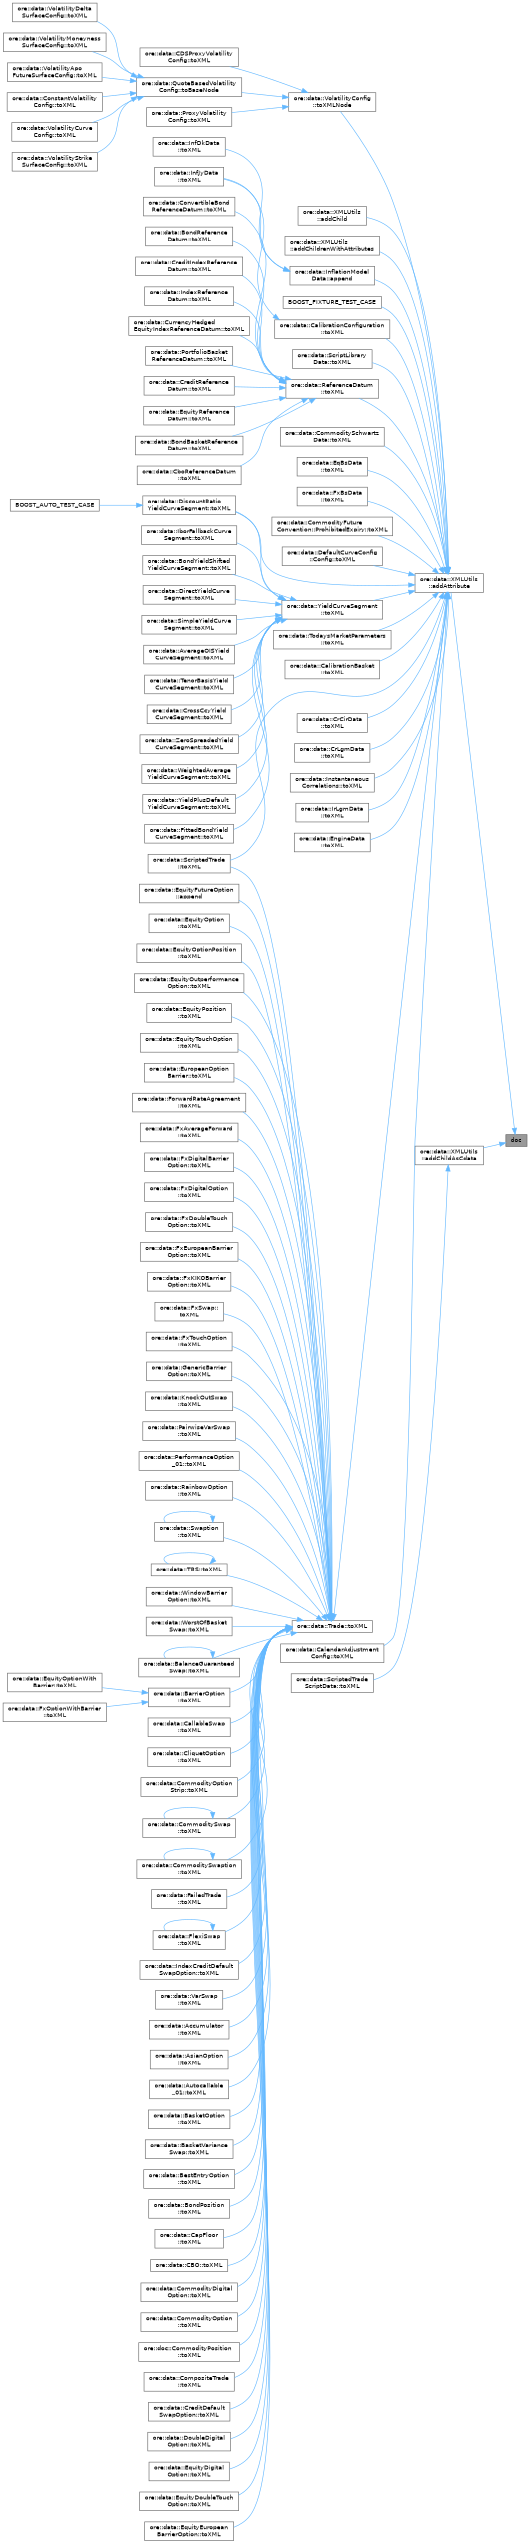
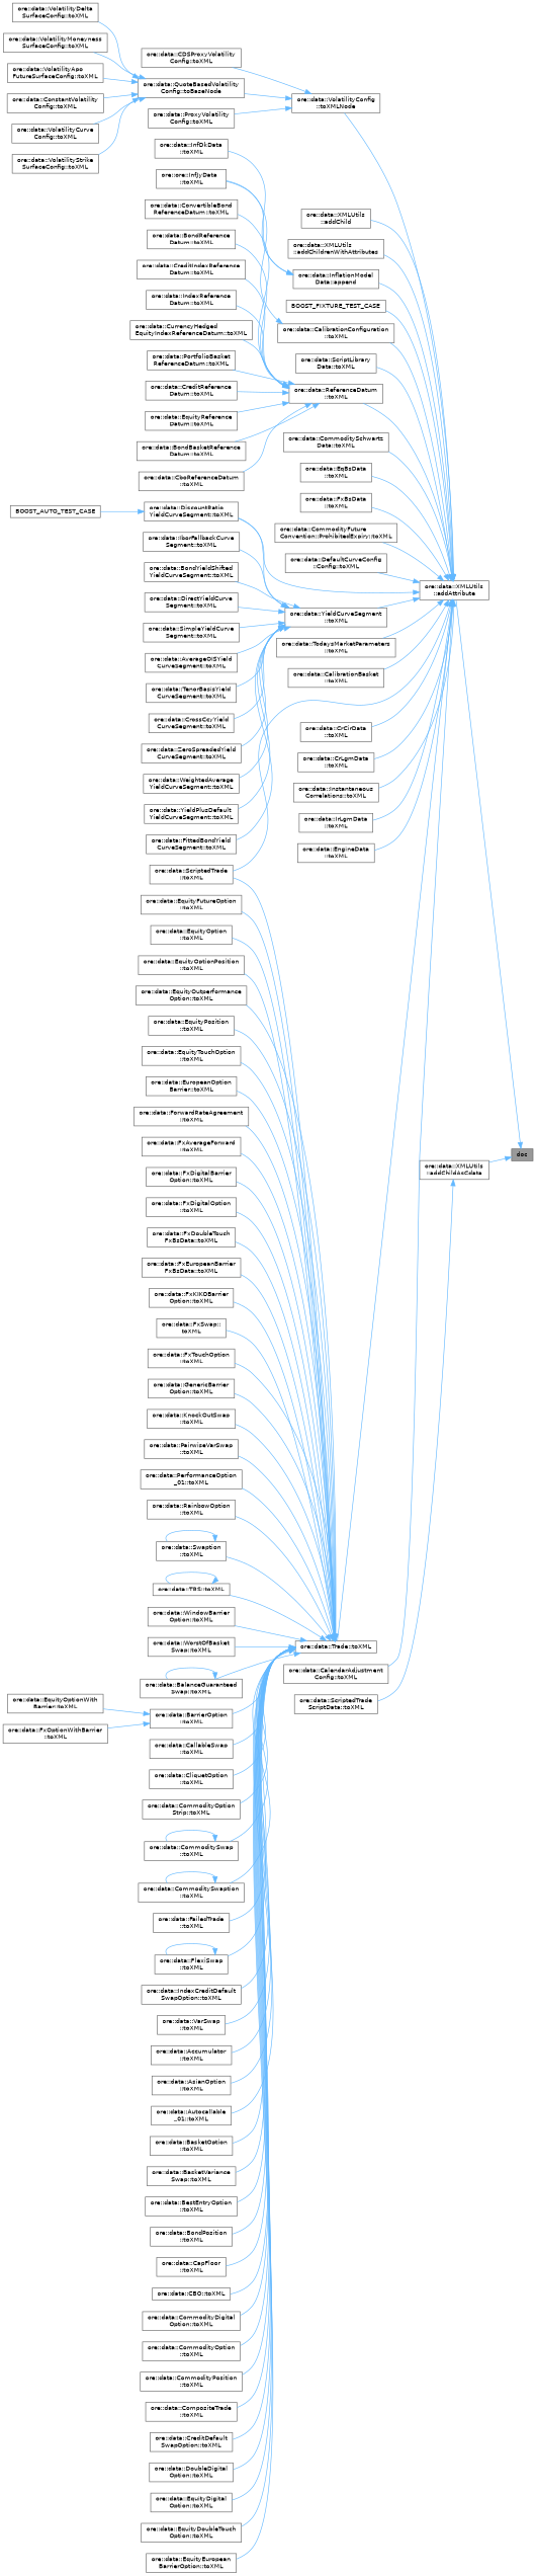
  digraph {
    rankdir=RL
    node [color=grey40 fillcolor=white fontname=Helvetica fontsize=10 shape=box style=filled]
    edge [color=steelblue1 dir=back fontname=Helvetica fontsize=10 labelfontname=Helvetica labelfontsize=10 style=solid]
    n1 [color=gray40 fillcolor=grey60 fontcolor=black height=0.2 label=doc width=0.4]
    n2 [height=0.2 label="ore::data::XMLUtils\l::addAttribute" width=0.4]
    n3 [height=0.2 label="ore::data::XMLUtils\l::addChildAsCdata" width=0.4]
    n4 [height=0.2 label="ore::data::XMLUtils\l::addChild" width=0.4]
    n5 [height=0.2 label="ore::data::XMLUtils\l::addChildrenWithAttributes" width=0.4]
    n6 [height=0.2 label="ore::data::InflationModel\lData::append" width=0.4]
    n7 [height=0.2 label=BOOST_FIXTURE_TEST_CASE width=0.4]
    n8 [height=0.2 label="ore::data::ReferenceDatum\l::toXML" width=0.4]
    n9 [height=0.2 label="ore::data::ScriptLibrary\lData::toXML" width=0.4]
    n10 [height=0.2 label="ore::data::ScriptedTrade\l::toXML" width=0.4]
    n11 [height=0.2 label="ore::data::CommoditySchwartz\lData::toXML" width=0.4]
    n12 [height=0.2 label="ore::data::EqBsData\l::toXML" width=0.4]
    n13 [height=0.2 label="ore::data::FxBsData\l::toXML" width=0.4]
    n14 [height=0.2 label="ore::data::CommodityFuture\lConvention::ProhibitedExpiry::toXML" width=0.4]
    n15 [height=0.2 label="ore::data::DefaultCurveConfig\l::Config::toXML" width=0.4]
    n16 [height=0.2 label="ore::data::YieldCurveSegment\l::toXML" width=0.4]
    n17 [height=0.2 label="ore::data::DiscountRatio\lYieldCurveSegment::toXML" width=0.4]
    n18 [height=0.2 label="ore::data::TodaysMarketParameters\l::toXML" width=0.4]
    n19 [height=0.2 label="ore::data::CalibrationBasket\l::toXML" width=0.4]
    n20 [height=0.2 label="ore::data::CalibrationConfiguration\l::toXML" width=0.4]
    n21 [height=0.2 label="ore::data::CrCirData\l::toXML" width=0.4]
    n22 [height=0.2 label="ore::data::CrLgmData\l::toXML" width=0.4]
    n23 [height=0.2 label="ore::data::Instantaneous\lCorrelations::toXML" width=0.4]
    n24 [height=0.2 label="ore::data::IrLgmData\l::toXML" width=0.4]
    n25 [height=0.2 label="ore::data::EngineData\l::toXML" width=0.4]
    n26 [height=0.2 label="ore::data::Trade::toXML" width=0.4]
    n27 [height=0.2 label="ore::data::CalendarAdjustment\lConfig::toXML" width=0.4]
    n28 [height=0.2 label="ore::data::VolatilityConfig\l::toXMLNode" width=0.4]
    n29 [height=0.2 label="ore::data::ScriptedTrade\lScriptData::toXML" width=0.4]
    n30 [height=0.2 label="ore::data::InfDkData\l::toXML" width=0.4]
-   n31 [height=0.2 label="ore::data::InfJyData\l::toXML" width=0.4]
+   n31 [height=0.2 label="ore::ore::InfJyData\l::toXML" width=0.4]
    n32 [height=0.2 label="ore::data::CboReferenceDatum\l::toXML" width=0.4]
    n33 [height=0.2 label="ore::data::ConvertibleBond\lReferenceDatum::toXML" width=0.4]
    n34 [height=0.2 label="ore::data::BondReference\lDatum::toXML" width=0.4]
    n35 [height=0.2 label="ore::data::CreditIndexReference\lDatum::toXML" width=0.4]
    n36 [height=0.2 label="ore::data::IndexReference\lDatum::toXML" width=0.4]
    n37 [height=0.2 label="ore::data::CurrencyHedged\lEquityIndexReferenceDatum::toXML" width=0.4]
    n38 [height=0.2 label="ore::data::PortfolioBasket\lReferenceDatum::toXML" width=0.4]
    n39 [height=0.2 label="ore::data::CreditReference\lDatum::toXML" width=0.4]
    n40 [height=0.2 label="ore::data::EquityReference\lDatum::toXML" width=0.4]
    n41 [height=0.2 label="ore::data::BondBasketReference\lDatum::toXML" width=0.4]
    n42 [height=0.2 label="ore::data::DirectYieldCurve\lSegment::toXML" width=0.4]
    n43 [height=0.2 label="ore::data::SimpleYieldCurve\lSegment::toXML" width=0.4]
    n44 [height=0.2 label="ore::data::AverageOISYield\lCurveSegment::toXML" width=0.4]
    n45 [height=0.2 label="ore::data::TenorBasisYield\lCurveSegment::toXML" width=0.4]
    n46 [height=0.2 label="ore::data::CrossCcyYield\lCurveSegment::toXML" width=0.4]
    n47 [height=0.2 label="ore::data::ZeroSpreadedYield\lCurveSegment::toXML" width=0.4]
    n48 [height=0.2 label="ore::data::WeightedAverage\lYieldCurveSegment::toXML" width=0.4]
    n49 [height=0.2 label="ore::data::YieldPlusDefault\lYieldCurveSegment::toXML" width=0.4]
    n50 [height=0.2 label="ore::data::FittedBondYield\lCurveSegment::toXML" width=0.4]
    n51 [height=0.2 label="ore::data::IborFallbackCurve\lSegment::toXML" width=0.4]
    n52 [height=0.2 label="ore::data::BondYieldShifted\lYieldCurveSegment::toXML" width=0.4]
    n53 [height=0.2 label=BOOST_AUTO_TEST_CASE width=0.4]
    n54 [height=0.2 label="ore::data::BalanceGuaranteed\lSwap::toXML" width=0.4]
    n55 [height=0.2 label="ore::data::BarrierOption\l::toXML" width=0.4]
    n56 [height=0.2 label="ore::data::CallableSwap\l::toXML" width=0.4]
    n57 [height=0.2 label="ore::data::CliquetOption\l::toXML" width=0.4]
    n58 [height=0.2 label="ore::data::CommodityOption\lStrip::toXML" width=0.4]
    n59 [height=0.2 label="ore::data::CommoditySwap\l::toXML" width=0.4]
    n60 [height=0.2 label="ore::data::CommoditySwaption\l::toXML" width=0.4]
    n61 [height=0.2 label="ore::data::FailedTrade\l::toXML" width=0.4]
    n62 [height=0.2 label="ore::data::FlexiSwap\l::toXML" width=0.4]
    n63 [height=0.2 label="ore::data::IndexCreditDefault\lSwapOption::toXML" width=0.4]
    n64 [height=0.2 label="ore::data::VarSwap\l::toXML" width=0.4]
    n65 [height=0.2 label="ore::data::Accumulator\l::toXML" width=0.4]
    n66 [height=0.2 label="ore::data::AsianOption\l::toXML" width=0.4]
    n67 [height=0.2 label="ore::data::Autocallable\l_01::toXML" width=0.4]
    n68 [height=0.2 label="ore::data::BasketOption\l::toXML" width=0.4]
    n69 [height=0.2 label="ore::data::BasketVariance\lSwap::toXML" width=0.4]
    n70 [height=0.2 label="ore::data::BestEntryOption\l::toXML" width=0.4]
    n71 [height=0.2 label="ore::data::BondPosition\l::toXML" width=0.4]
    n72 [height=0.2 label="ore::data::CapFloor\l::toXML" width=0.4]
    n73 [height=0.2 label="ore::data::CBO::toXML" width=0.4]
    n74 [height=0.2 label="ore::data::CommodityDigital\lOption::toXML" width=0.4]
    n75 [height=0.2 label="ore::data::CommodityOption\l::toXML" width=0.4]
-   n76 [height=0.2 label="ore::doc::CommodityPosition\l::toXML" width=0.4]
+   n76 [height=0.2 label="ore::data::CommodityPosition\l::toXML" width=0.4]
    n77 [height=0.2 label="ore::data::CompositeTrade\l::toXML" width=0.4]
    n78 [height=0.2 label="ore::data::CreditDefault\lSwapOption::toXML" width=0.4]
    n79 [height=0.2 label="ore::data::DoubleDigital\lOption::toXML" width=0.4]
    n80 [height=0.2 label="ore::data::EquityDigital\lOption::toXML" width=0.4]
    n81 [height=0.2 label="ore::data::EquityDoubleTouch\lOption::toXML" width=0.4]
    n82 [height=0.2 label="ore::data::EquityEuropean\lBarrierOption::toXML" width=0.4]
-   n83 [height=0.2 label="ore::data::EquityFutureOption\l::append" width=0.4]
+   n83 [height=0.2 label="ore::data::EquityFutureOption\l::toXML" width=0.4]
    n84 [height=0.2 label="ore::data::EquityOption\l::toXML" width=0.4]
    n85 [height=0.2 label="ore::data::EquityOptionPosition\l::toXML" width=0.4]
    n86 [height=0.2 label="ore::data::EquityOutperformance\lOption::toXML" width=0.4]
    n87 [height=0.2 label="ore::data::EquityPosition\l::toXML" width=0.4]
    n88 [height=0.2 label="ore::data::EquityTouchOption\l::toXML" width=0.4]
    n89 [height=0.2 label="ore::data::EuropeanOption\lBarrier::toXML" width=0.4]
    n90 [height=0.2 label="ore::data::ForwardRateAgreement\l::toXML" width=0.4]
    n91 [height=0.2 label="ore::data::FxAverageForward\l::toXML" width=0.4]
    n92 [height=0.2 label="ore::data::FxDigitalBarrier\lOption::toXML" width=0.4]
    n93 [height=0.2 label="ore::data::FxDigitalOption\l::toXML" width=0.4]
-   n94 [height=0.2 label="ore::data::FxDoubleTouch\lOption::toXML" width=0.4]
-   n95 [height=0.2 label="ore::data::FxEuropeanBarrier\lOption::toXML" width=0.4]
+   n94 [height=0.2 label="ore::data::FxDoubleTouch\lFxBsData::toXML" width=0.4]
+   n95 [height=0.2 label="ore::data::FxEuropeanBarrier\lFxBsData::toXML" width=0.4]
    n96 [height=0.2 label="ore::data::FxKIKOBarrier\lOption::toXML" width=0.4]
    n97 [height=0.2 label="ore::data::FxSwap::\ltoXML" width=0.4]
    n98 [height=0.2 label="ore::data::FxTouchOption\l::toXML" width=0.4]
    n99 [height=0.2 label="ore::data::GenericBarrier\lOption::toXML" width=0.4]
    n100 [height=0.2 label="ore::data::KnockOutSwap\l::toXML" width=0.4]
    n101 [height=0.2 label="ore::data::PairwiseVarSwap\l::toXML" width=0.4]
    n102 [height=0.2 label="ore::data::PerformanceOption\l_01::toXML" width=0.4]
    n103 [height=0.2 label="ore::data::RainbowOption\l::toXML" width=0.4]
    n104 [height=0.2 label="ore::data::Swaption\l::toXML" width=0.4]
    n105 [height=0.2 label="ore::data::TRS::toXML" width=0.4]
    n106 [height=0.2 label="ore::data::WindowBarrier\lOption::toXML" width=0.4]
    n107 [height=0.2 label="ore::data::WorstOfBasket\lSwap::toXML" width=0.4]
    n108 [height=0.2 label="ore::data::QuoteBasedVolatility\lConfig::toBaseNode" width=0.4]
    n109 [height=0.2 label="ore::data::ProxyVolatility\lConfig::toXML" width=0.4]
    n110 [height=0.2 label="ore::data::CDSProxyVolatility\lConfig::toXML" width=0.4]
    n111 [height=0.2 label="ore::data::FxOptionWithBarrier\l::toXML" width=0.4]
    n112 [height=0.2 label="ore::data::EquityOptionWith\lBarrier::toXML" width=0.4]
    n113 [height=0.2 label="ore::data::ConstantVolatility\lConfig::toXML" width=0.4]
    n114 [height=0.2 label="ore::data::VolatilityCurve\lConfig::toXML" width=0.4]
    n115 [height=0.2 label="ore::data::VolatilityStrike\lSurfaceConfig::toXML" width=0.4]
    n116 [height=0.2 label="ore::data::VolatilityDelta\lSurfaceConfig::toXML" width=0.4]
    n117 [height=0.2 label="ore::data::VolatilityMoneyness\lSurfaceConfig::toXML" width=0.4]
    n118 [height=0.2 label="ore::data::VolatilityApo\lFutureSurfaceConfig::toXML" width=0.4]
    n1 -> n2
    n1 -> n3
    n2 -> n4
    n2 -> n5
    n2 -> n6
    n2 -> n7
    n2 -> n8
    n2 -> n9
    n2 -> n10
    n2 -> n11
    n2 -> n12
    n2 -> n13
    n2 -> n14
    n2 -> n15
    n2 -> n16
    n2 -> n17
    n2 -> n18
    n2 -> n19
    n2 -> n20
    n2 -> n21
    n2 -> n22
    n2 -> n23
    n2 -> n24
    n2 -> n25
-   n26 -> n2
+   n2 -> n26
    n2 -> n27
    n2 -> n28
    n3 -> n29
    n6 -> n30
    n6 -> n31
    n8 -> n32
    n8 -> n33
    n8 -> n34
    n8 -> n35
    n8 -> n36
    n8 -> n37
    n8 -> n38
    n8 -> n39
    n8 -> n40
    n8 -> n41
    n16 -> n17
    n16 -> n42
    n16 -> n43
    n16 -> n44
    n16 -> n45
    n16 -> n46
    n16 -> n47
    n16 -> n48
    n16 -> n49
    n16 -> n50
    n16 -> n51
    n16 -> n52
    n17 -> n53
    n20 -> n31
    n26 -> n10
    n26 -> n54
    n26 -> n55
    n26 -> n56
    n26 -> n57
    n26 -> n58
    n26 -> n59
    n26 -> n60
    n26 -> n61
    n26 -> n62
    n26 -> n63
    n26 -> n64
    n26 -> n65
    n26 -> n66
    n26 -> n67
    n26 -> n68
    n26 -> n69
    n26 -> n70
    n26 -> n71
    n26 -> n72
    n26 -> n73
    n26 -> n74
    n26 -> n75
    n26 -> n76
    n26 -> n77
    n26 -> n78
    n26 -> n79
    n26 -> n80
    n26 -> n81
    n26 -> n82
    n26 -> n83
    n26 -> n84
    n26 -> n85
    n26 -> n86
    n26 -> n87
    n26 -> n88
    n26 -> n89
    n26 -> n90
    n26 -> n91
    n26 -> n92
    n26 -> n93
    n26 -> n94
    n26 -> n95
    n26 -> n96
    n26 -> n97
    n26 -> n98
    n26 -> n99
    n26 -> n100
    n26 -> n101
    n26 -> n102
    n26 -> n103
    n26 -> n104
    n26 -> n105
    n26 -> n106
    n26 -> n107
    n28 -> n108
    n28 -> n109
    n28 -> n110
    n54 -> n54
    n55 -> n111
    n55 -> n112
    n59 -> n59
    n60 -> n60
    n62 -> n62
    n104 -> n104
    n105 -> n105
    n108 -> n113
    n108 -> n114
    n108 -> n115
    n108 -> n116
    n108 -> n117
    n108 -> n118
  }
